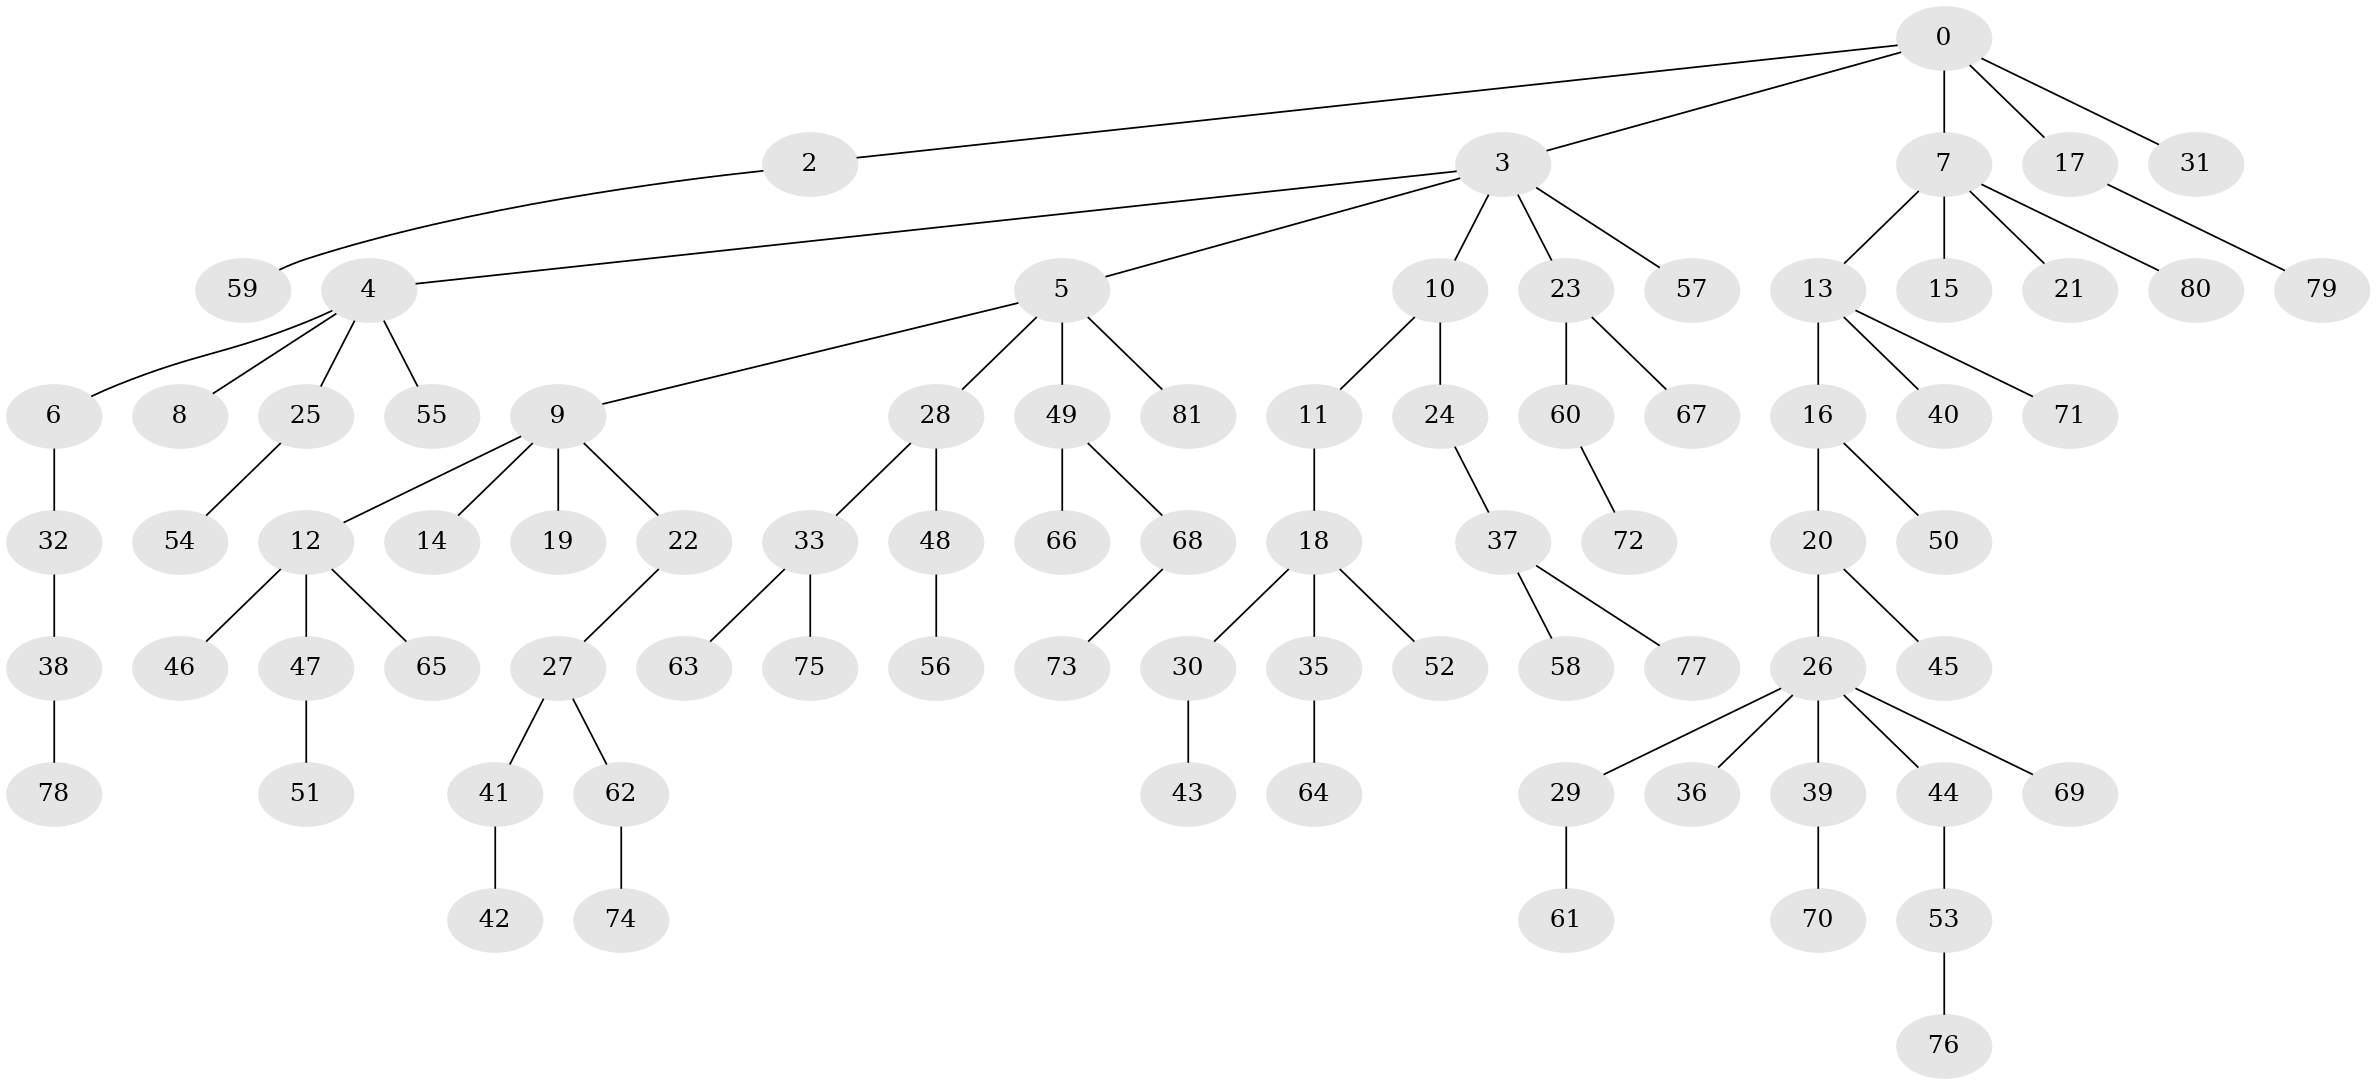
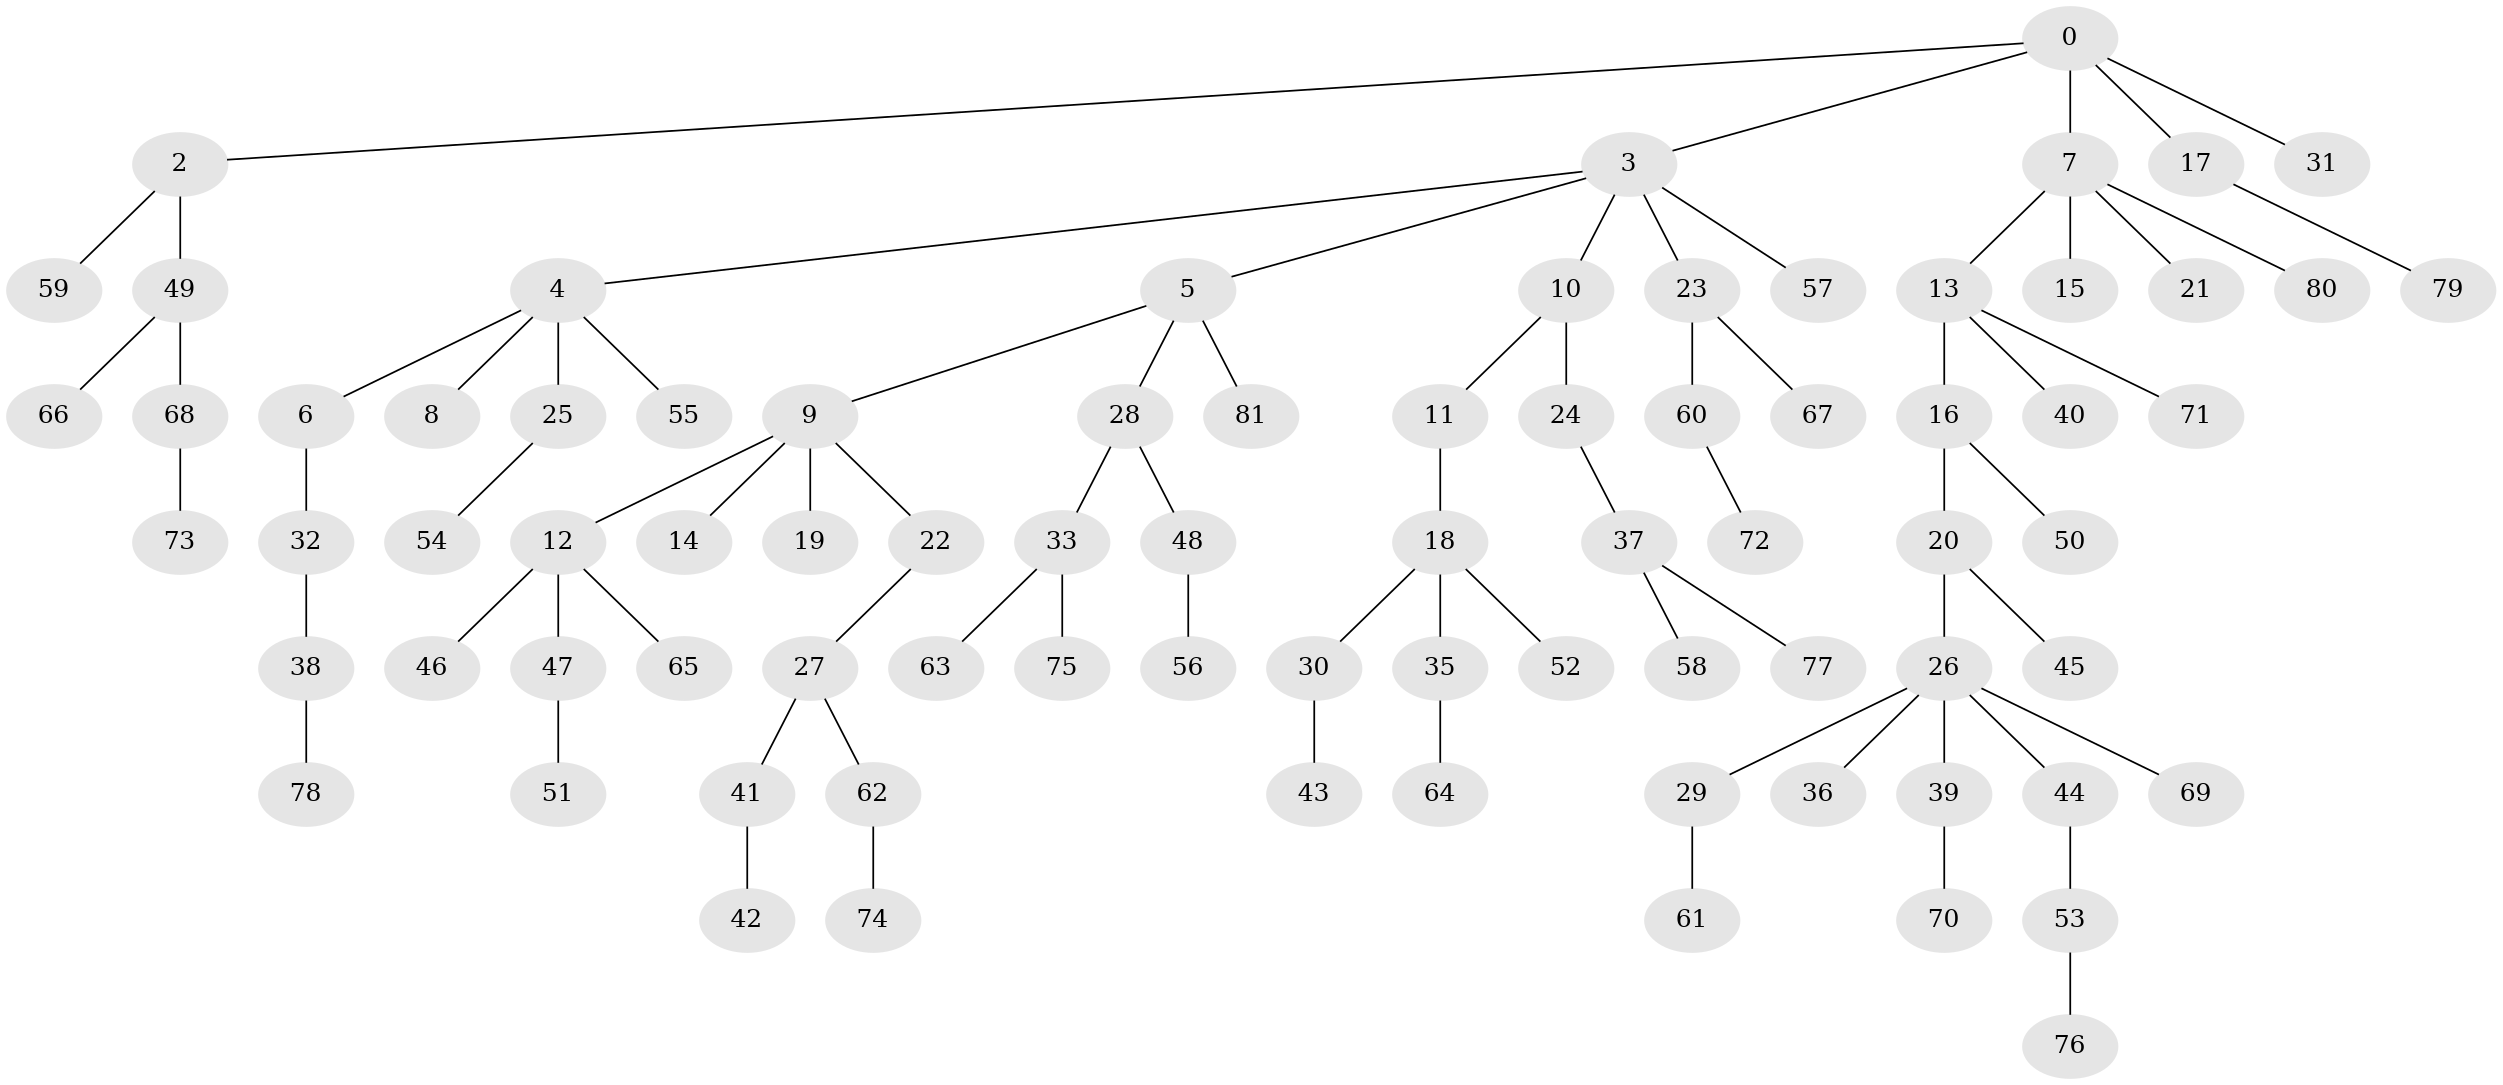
  graph {
    node [color=gray90 style=filled]
    n1 [label=0]
    2
    3
    7
    17
    31
    59
    4
    5
    10
    23
    57
    13
    15
    21
    80
    79
    6
    8
    25
    55
    9
    28
    49
    81
    11
    24
    60
    67
    32
    54
    12
    14
    19
    22
    33
    48
    66
    68
    38
    16
    40
    71
    46
    47
    65
    27
    18
    37
    30
    35
    52
    51
    20
    50
    26
    45
    43
    64
    29
    36
    39
    44
    69
    41
    62
    72
    58
    77
    61
    70
    53
    42
    74
    63
    75
    56
    78
    76
    73
    n1 -- 2
    n1 -- 3
    n1 -- 7
    n1 -- 17
    n1 -- 31
    2 -- 59
    3 -- 4
    3 -- 5
    3 -- 10
    3 -- 23
    3 -- 57
    7 -- 13
    7 -- 15
    7 -- 21
    7 -- 80
    17 -- 79
    4 -- 6
    4 -- 8
    4 -- 25
    4 -- 55
    5 -- 9
    5 -- 28
-   5 -- 49
+   2 -- 49
    5 -- 81
    10 -- 11
    10 -- 24
    23 -- 60
    23 -- 67
    13 -- 16
    13 -- 40
    13 -- 71
    6 -- 32
    25 -- 54
    9 -- 12
    9 -- 14
    9 -- 19
    9 -- 22
    28 -- 33
    28 -- 48
    49 -- 66
    49 -- 68
    11 -- 18
    24 -- 37
    60 -- 72
    32 -- 38
    12 -- 46
    12 -- 47
    12 -- 65
    22 -- 27
    33 -- 63
    33 -- 75
    48 -- 56
    68 -- 73
    38 -- 78
    16 -- 20
    16 -- 50
    47 -- 51
    27 -- 41
    27 -- 62
    18 -- 30
    18 -- 35
    18 -- 52
    37 -- 58
    37 -- 77
    30 -- 43
    35 -- 64
    20 -- 26
    20 -- 45
    26 -- 29
    26 -- 36
    26 -- 39
    26 -- 44
    26 -- 69
    29 -- 61
    39 -- 70
    44 -- 53
    41 -- 42
    62 -- 74
    53 -- 76
  }
